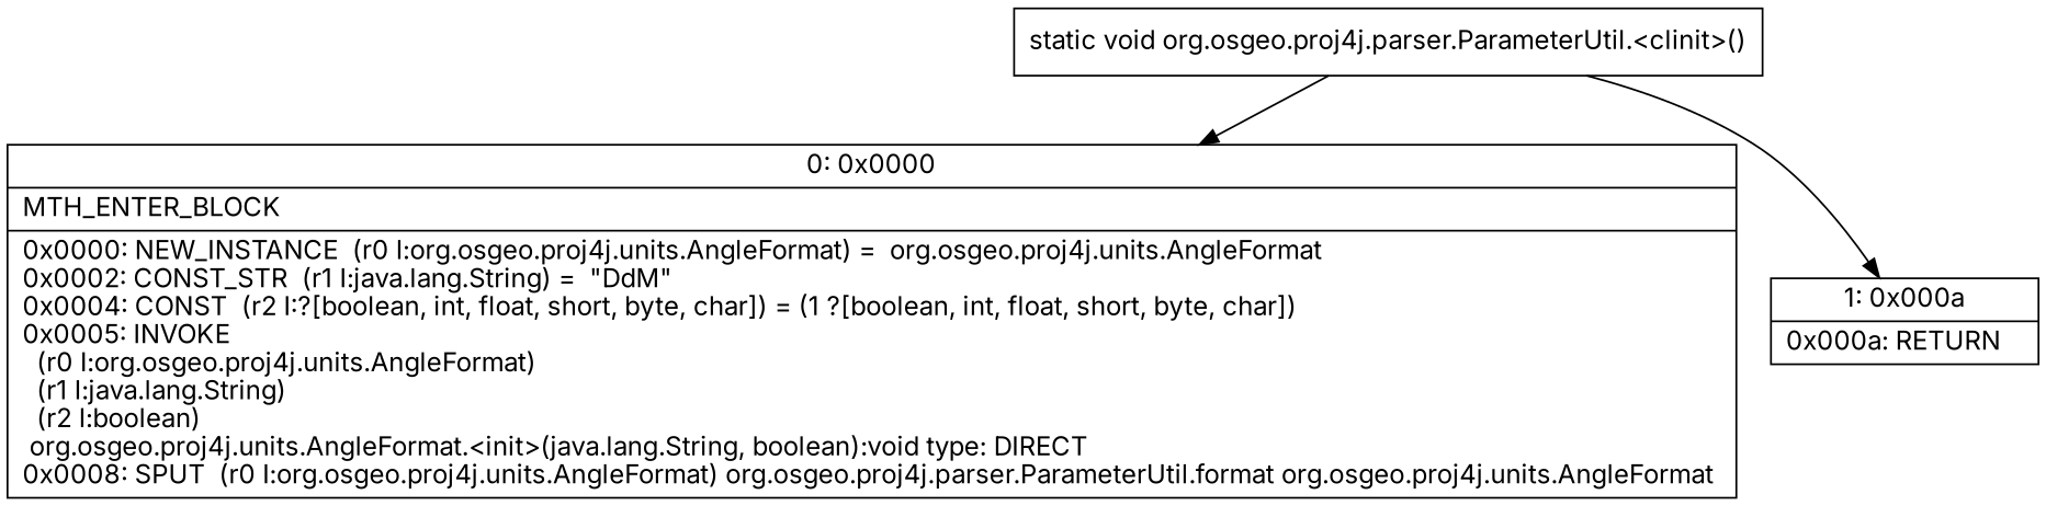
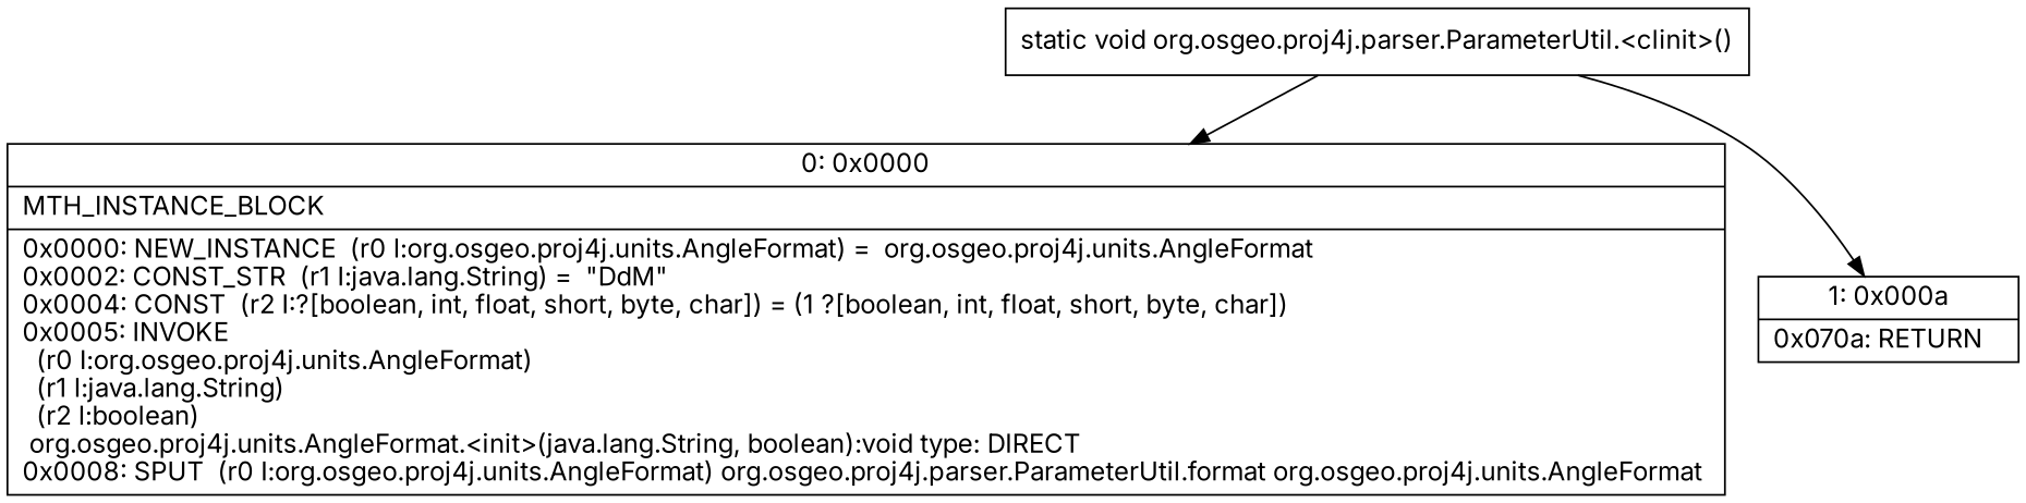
  digraph {
    fontname=Inter
    node [fontname=Inter shape=record]
    edge [fontname=Inter]
-   n1 [label="{0\:\ 0x0000|MTH_ENTER_BLOCK\l|0x0000: NEW_INSTANCE  (r0 I:org.osgeo.proj4j.units.AngleFormat) =  org.osgeo.proj4j.units.AngleFormat \l0x0002: CONST_STR  (r1 I:java.lang.String) =  \"DdM\" \l0x0004: CONST  (r2 I:?[boolean, int, float, short, byte, char]) = (1 ?[boolean, int, float, short, byte, char]) \l0x0005: INVOKE  \l  (r0 I:org.osgeo.proj4j.units.AngleFormat)\l  (r1 I:java.lang.String)\l  (r2 I:boolean)\l org.osgeo.proj4j.units.AngleFormat.\<init\>(java.lang.String, boolean):void type: DIRECT \l0x0008: SPUT  (r0 I:org.osgeo.proj4j.units.AngleFormat) org.osgeo.proj4j.parser.ParameterUtil.format org.osgeo.proj4j.units.AngleFormat \l}"]
-   n2 [label="{1\:\ 0x000a|0x000a: RETURN   \l}"]
+   n1 [label="{0\:\ 0x0000|MTH_INSTANCE_BLOCK\l|0x0000: NEW_INSTANCE  (r0 I:org.osgeo.proj4j.units.AngleFormat) =  org.osgeo.proj4j.units.AngleFormat \l0x0002: CONST_STR  (r1 I:java.lang.String) =  \"DdM\" \l0x0004: CONST  (r2 I:?[boolean, int, float, short, byte, char]) = (1 ?[boolean, int, float, short, byte, char]) \l0x0005: INVOKE  \l  (r0 I:org.osgeo.proj4j.units.AngleFormat)\l  (r1 I:java.lang.String)\l  (r2 I:boolean)\l org.osgeo.proj4j.units.AngleFormat.\<init\>(java.lang.String, boolean):void type: DIRECT \l0x0008: SPUT  (r0 I:org.osgeo.proj4j.units.AngleFormat) org.osgeo.proj4j.parser.ParameterUtil.format org.osgeo.proj4j.units.AngleFormat \l}"]
+   n2 [label="{1\:\ 0x000a|0x070a: RETURN   \l}"]
    n3 [label="{static void org.osgeo.proj4j.parser.ParameterUtil.\<clinit\>() }"]
    n3 -> n1
    n3 -> n2
  }
